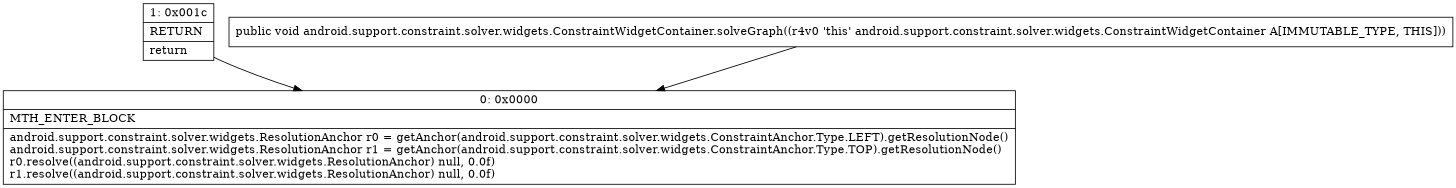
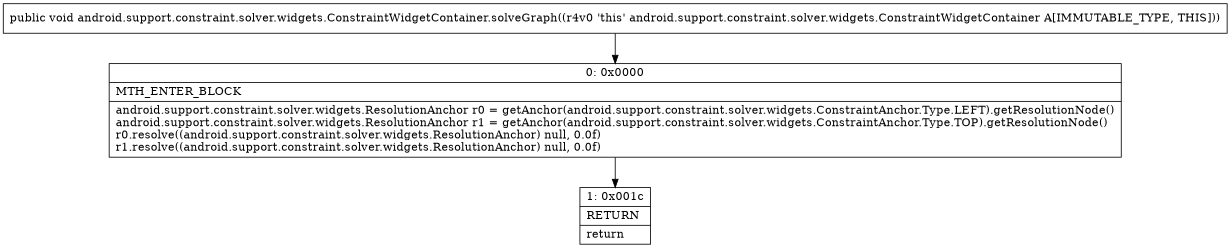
  digraph {
    node [shape=record]
    n1 [label="{0\:\ 0x0000|MTH_ENTER_BLOCK\l|android.support.constraint.solver.widgets.ResolutionAnchor r0 = getAnchor(android.support.constraint.solver.widgets.ConstraintAnchor.Type.LEFT).getResolutionNode()\landroid.support.constraint.solver.widgets.ResolutionAnchor r1 = getAnchor(android.support.constraint.solver.widgets.ConstraintAnchor.Type.TOP).getResolutionNode()\lr0.resolve((android.support.constraint.solver.widgets.ResolutionAnchor) null, 0.0f)\lr1.resolve((android.support.constraint.solver.widgets.ResolutionAnchor) null, 0.0f)\l}"]
    n2 [label="{1\:\ 0x001c|RETURN\l|return\l}"]
    n3 [label="{public void android.support.constraint.solver.widgets.ConstraintWidgetContainer.solveGraph((r4v0 'this' android.support.constraint.solver.widgets.ConstraintWidgetContainer A[IMMUTABLE_TYPE, THIS])) }"]
-   n2 -> n1
+   n1 -> n2
    n3 -> n1
  }
